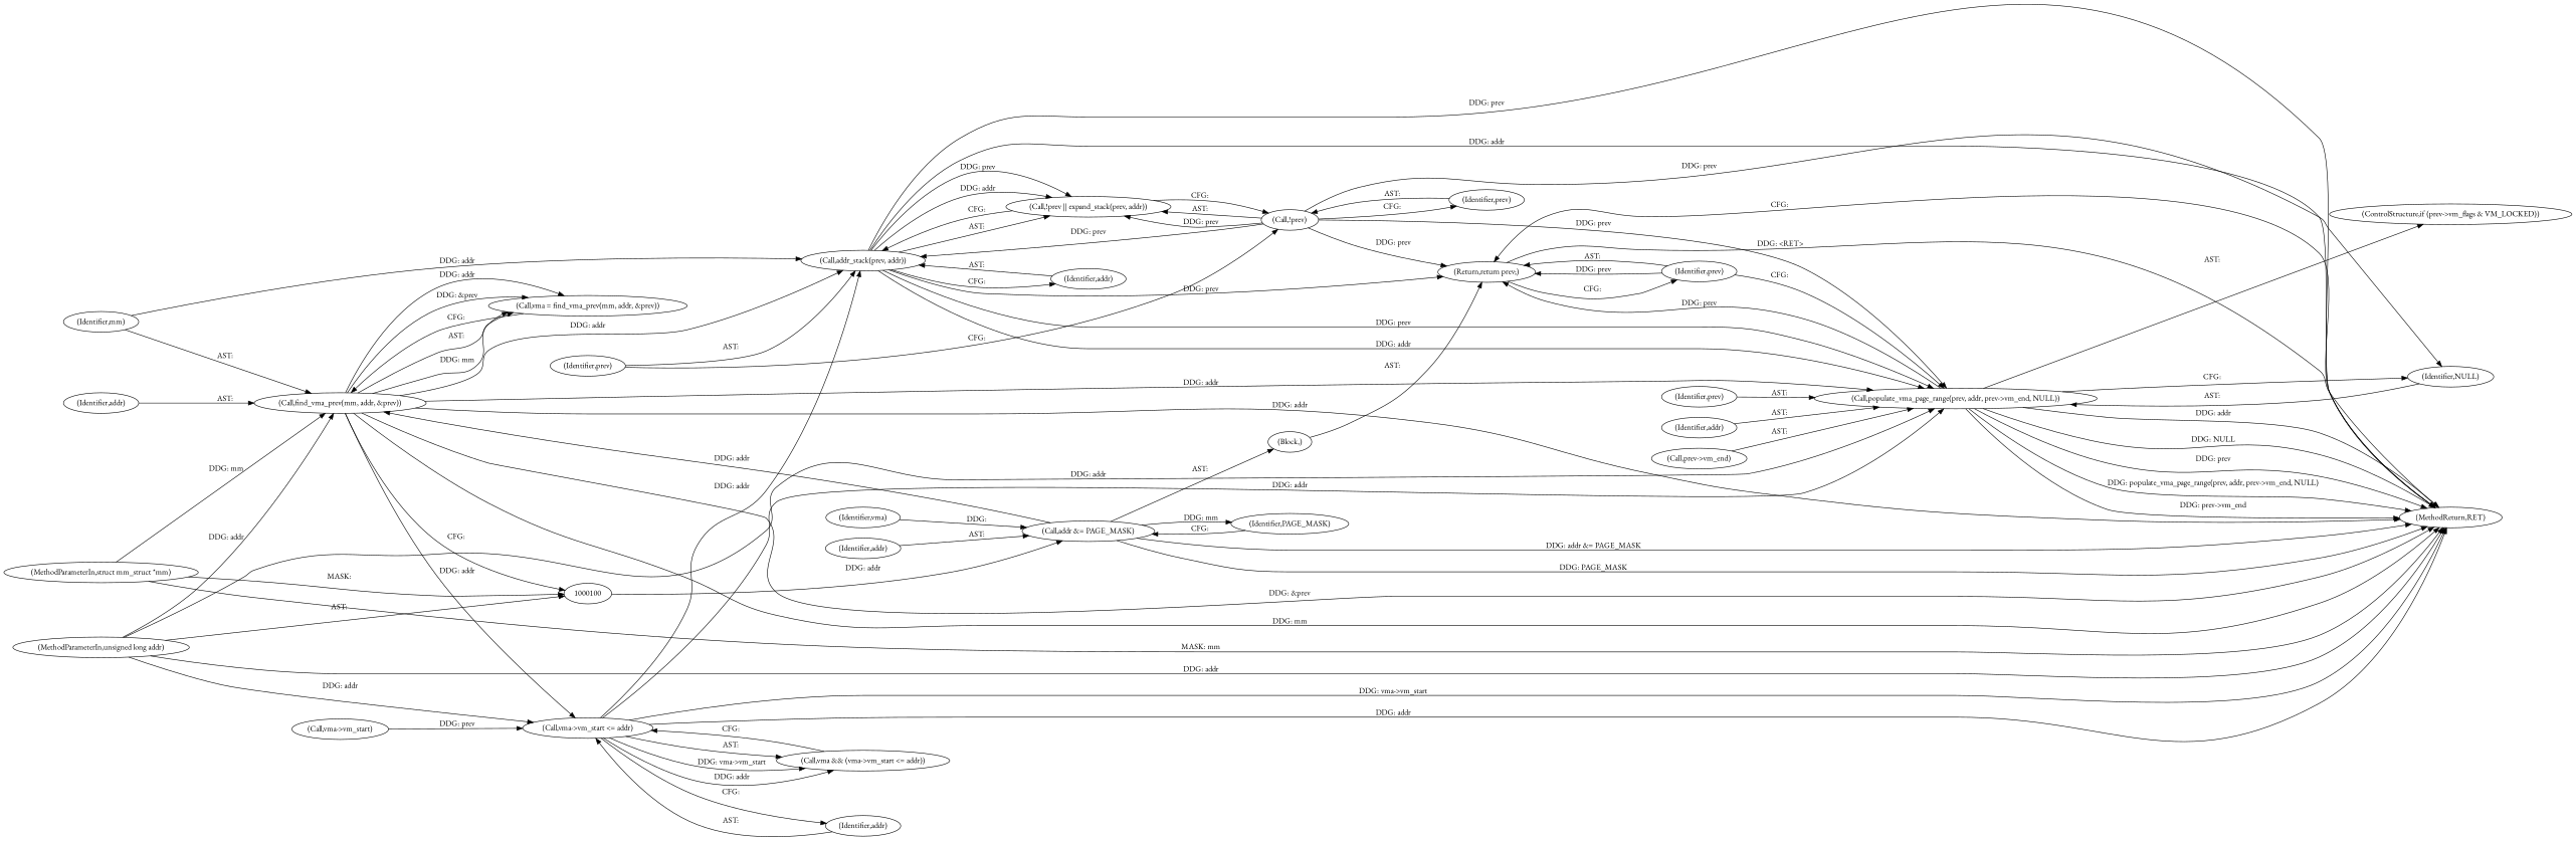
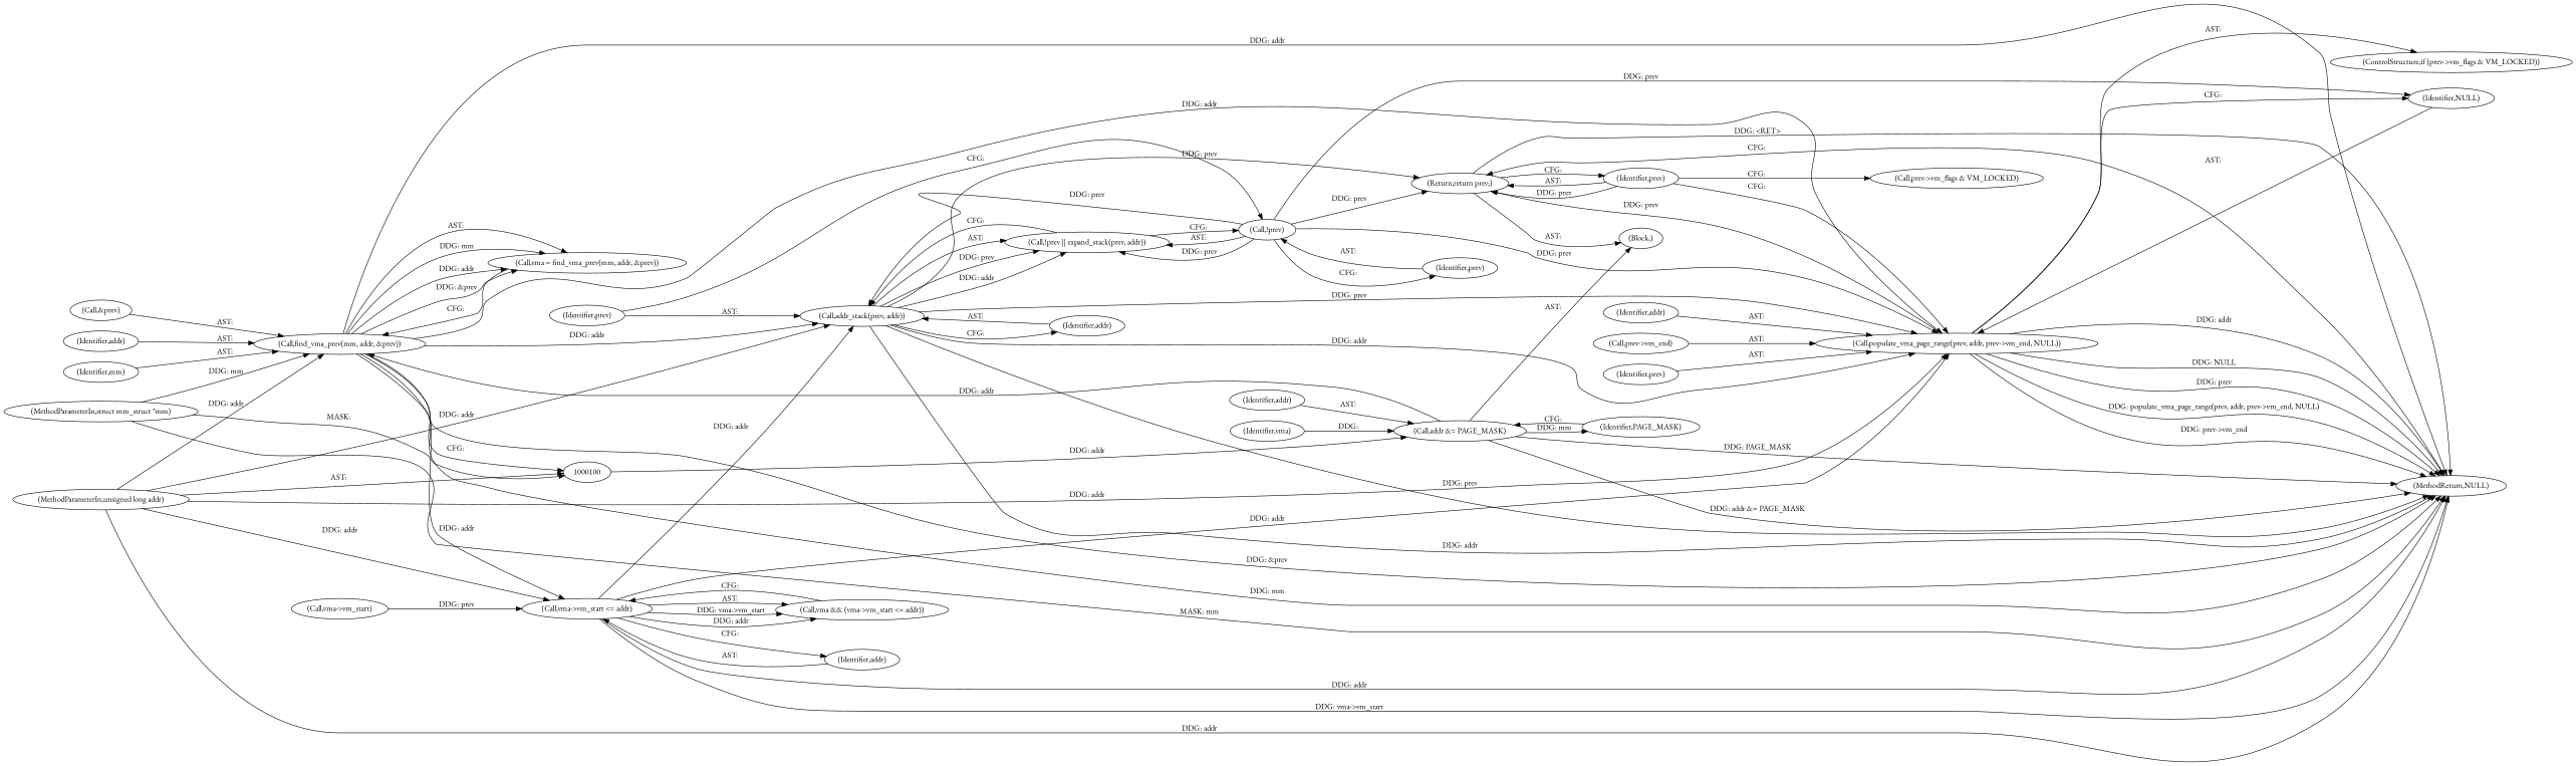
  digraph {
    fontname="EB Garamond"
    rankdir=LR
    node [fontname="EB Garamond"]
    edge [fontname="EB Garamond"]
    n1 [label="(Return,return prev;)"]
    n2 [label="(Identifier,prev)"]
    n3 [label="(Block,)"]
-   n4 [label="(MethodReturn,RET)"]
+   n4 [label="(MethodReturn,NULL)"]
    n5 [label="(Call,populate_vma_page_range(prev, addr, prev->vm_end, NULL))"]
+   n6 [label="(Call,prev->vm_flags & VM_LOCKED)"]
    n7 [label="(Identifier,NULL)"]
    n8 [label="(ControlStructure,if (prev->vm_flags & VM_LOCKED))"]
    n9 [label="(Call,!prev)"]
    n10 [label="(Call,addr_stack(prev, addr))"]
    n11 [label="(Identifier,prev)"]
    n12 [label="(Call,!prev || expand_stack(prev, addr))"]
    n13 [label="(Identifier,addr)"]
    n14 [label="(Call,vma->vm_start <= addr)"]
    n15 [label="(Call,vma && (vma->vm_start <= addr))"]
    n16 [label="(Identifier,addr)"]
    n17 [label="(Call,find_vma_prev(mm, addr, &prev))"]
    n18 [label="(Call,vma = find_vma_prev(mm, addr, &prev))"]
    1000100
+   n20 [label="(Call,&prev)"]
    n21 [label="(MethodParameterIn,struct mm_struct *mm)"]
    n22 [label="(Call,addr &= PAGE_MASK)"]
    n23 [label="(Identifier,PAGE_MASK)"]
    n24 [label="(MethodParameterIn,unsigned long addr)"]
    n25 [label="(Identifier,prev)"]
    n26 [label="(Identifier,addr)"]
    n27 [label="(Call,vma->vm_start)"]
    n28 [label="(Identifier,addr)"]
    n29 [label="(Call,prev->vm_end)"]
    n30 [label="(Identifier,vma)"]
    n31 [label="(Identifier,addr)"]
    n32 [label="(Identifier,prev)"]
    n33 [label="(Identifier,mm)"]
    n1 -> n2 [label="CFG: "]
-   n3 -> n1 [label="AST: "]
+   n1 -> n3 [label="AST: "]
    n1 -> n4 [label="DDG: <RET>"]
    n2 -> n1 [label="AST: "]
    n2 -> n1 [label="DDG: prev"]
    n2 -> n5 [label="CFG: "]
+   n2 -> n6 [label="CFG: "]
    n4 -> n1 [label="CFG: "]
    n5 -> n1 [label="DDG: prev"]
    n5 -> n4 [label="DDG: prev"]
    n5 -> n4 [label="DDG: populate_vma_page_range(prev, addr, prev->vm_end, NULL)"]
    n5 -> n4 [label="DDG: prev->vm_end"]
    n5 -> n4 [label="DDG: addr"]
    n5 -> n4 [label="DDG: NULL"]
    n5 -> n7 [label="CFG: "]
    n5 -> n8 [label="AST: "]
    n7 -> n5 [label="AST: "]
    n9 -> n1 [label="DDG: prev"]
    n9 -> n5 [label="DDG: prev"]
    n9 -> n7 [label="DDG: prev"]
    n9 -> n10 [label="DDG: prev"]
    n9 -> n11 [label="CFG: "]
    n9 -> n12 [label="AST: "]
    n9 -> n12 [label="DDG: prev"]
    n10 -> n1 [label="DDG: prev"]
    n10 -> n4 [label="DDG: prev"]
    n10 -> n4 [label="DDG: addr"]
    n10 -> n5 [label="DDG: prev"]
    n10 -> n5 [label="DDG: addr"]
    n10 -> n12 [label="AST: "]
    n10 -> n12 [label="DDG: prev"]
    n10 -> n12 [label="DDG: addr"]
    n10 -> n13 [label="CFG: "]
    n11 -> n9 [label="AST: "]
    n12 -> n9 [label="CFG: "]
    n12 -> n10 [label="CFG: "]
    n13 -> n10 [label="AST: "]
    n14 -> n4 [label="DDG: addr"]
    n14 -> n4 [label="DDG: vma->vm_start"]
    n14 -> n5 [label="DDG: addr"]
    n14 -> n10 [label="DDG: addr"]
    n14 -> n15 [label="AST: "]
    n14 -> n15 [label="DDG: vma->vm_start"]
    n14 -> n15 [label="DDG: addr"]
    n14 -> n16 [label="CFG: "]
    n15 -> n14 [label="CFG: "]
    n16 -> n14 [label="AST: "]
    n17 -> n4 [label="DDG: &prev"]
    n17 -> n4 [label="DDG: mm"]
    n17 -> n4 [label="DDG: addr"]
    n17 -> n5 [label="DDG: addr"]
    n17 -> n10 [label="DDG: addr"]
    n17 -> n14 [label="DDG: addr"]
    n17 -> n18 [label="AST: "]
    n17 -> n18 [label="DDG: mm"]
    n17 -> n18 [label="DDG: addr"]
    n17 -> n18 [label="DDG: &prev"]
    n17 -> 1000100 [label="CFG: "]
    n18 -> n17 [label="CFG: "]
    1000100 -> n22 [label="DDG: addr"]
+   n20 -> n17 [label="AST: "]
    n21 -> n4 [label="MASK: mm"]
    n21 -> n17 [label="DDG: mm"]
    n21 -> 1000100 [label="MASK: "]
    n22 -> n3 [label="AST: "]
    n22 -> n4 [label="DDG: PAGE_MASK"]
    n22 -> n4 [label="DDG: addr &= PAGE_MASK"]
    n22 -> n17 [label="DDG: addr"]
    n22 -> n23 [label="DDG: mm"]
    n23 -> n22 [label="CFG: "]
    n24 -> n4 [label="DDG: addr"]
    n24 -> n5 [label="DDG: addr"]
-   n33 -> n10 [label="DDG: addr"]
+   n24 -> n10 [label="DDG: addr"]
    n24 -> n14 [label="DDG: addr"]
    n24 -> n17 [label="DDG: addr"]
    n24 -> 1000100 [label="AST: "]
    n25 -> n5 [label="AST: "]
    n26 -> n17 [label="AST: "]
    n27 -> n14 [label="DDG: prev"]
    n28 -> n5 [label="AST: "]
    n29 -> n5 [label="AST: "]
    n30 -> n22 [label="DDG: "]
    n31 -> n22 [label="AST: "]
    n32 -> n9 [label="CFG: "]
    n32 -> n10 [label="AST: "]
    n33 -> n17 [label="AST: "]
  }
